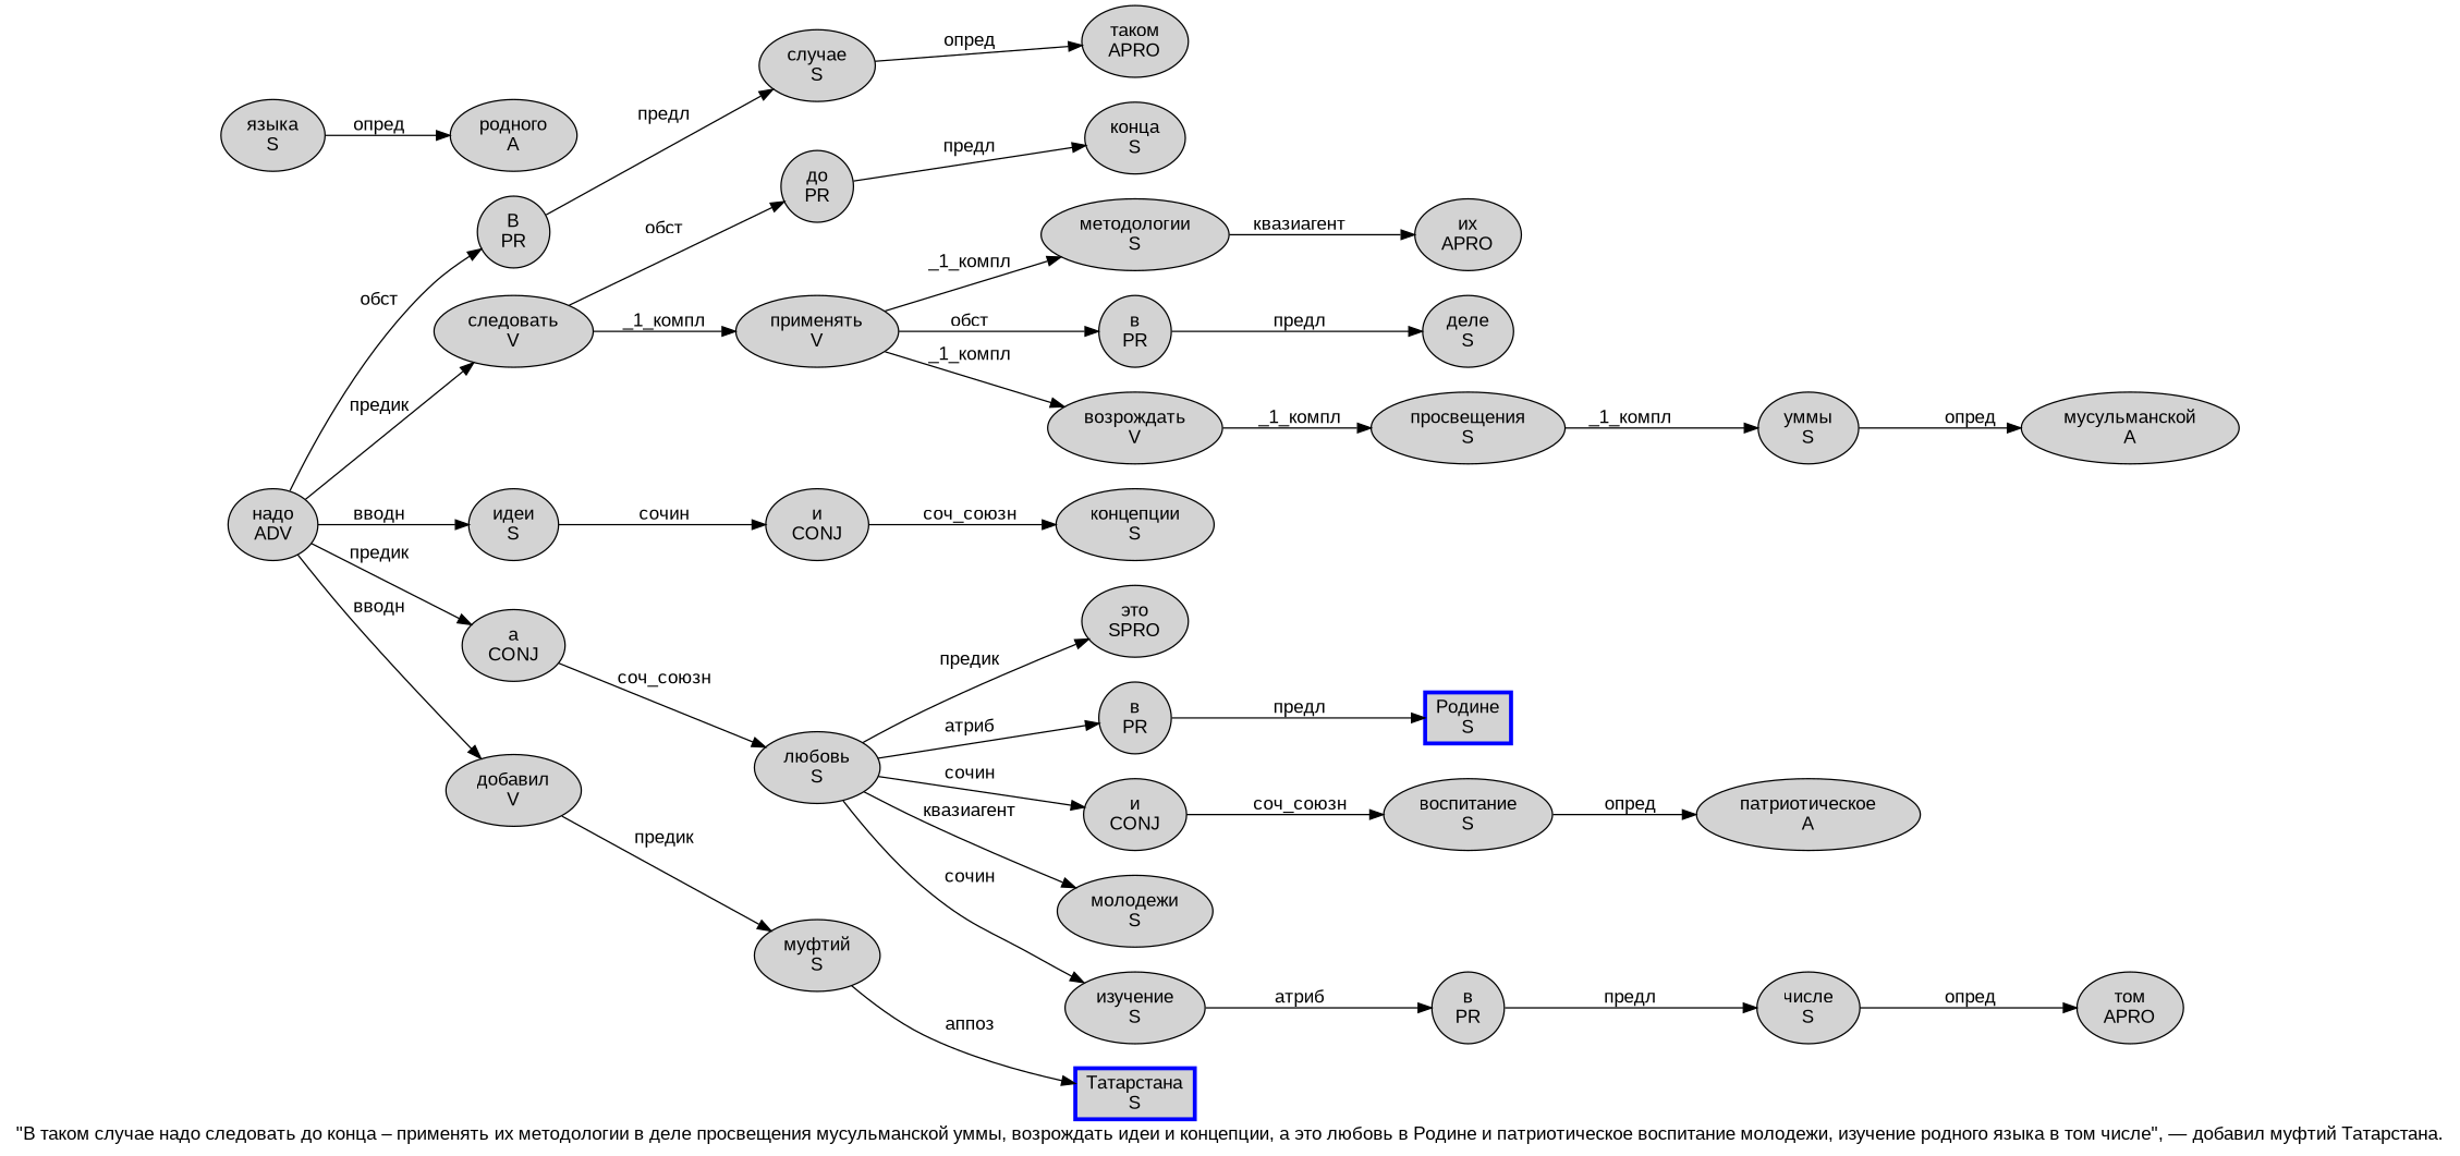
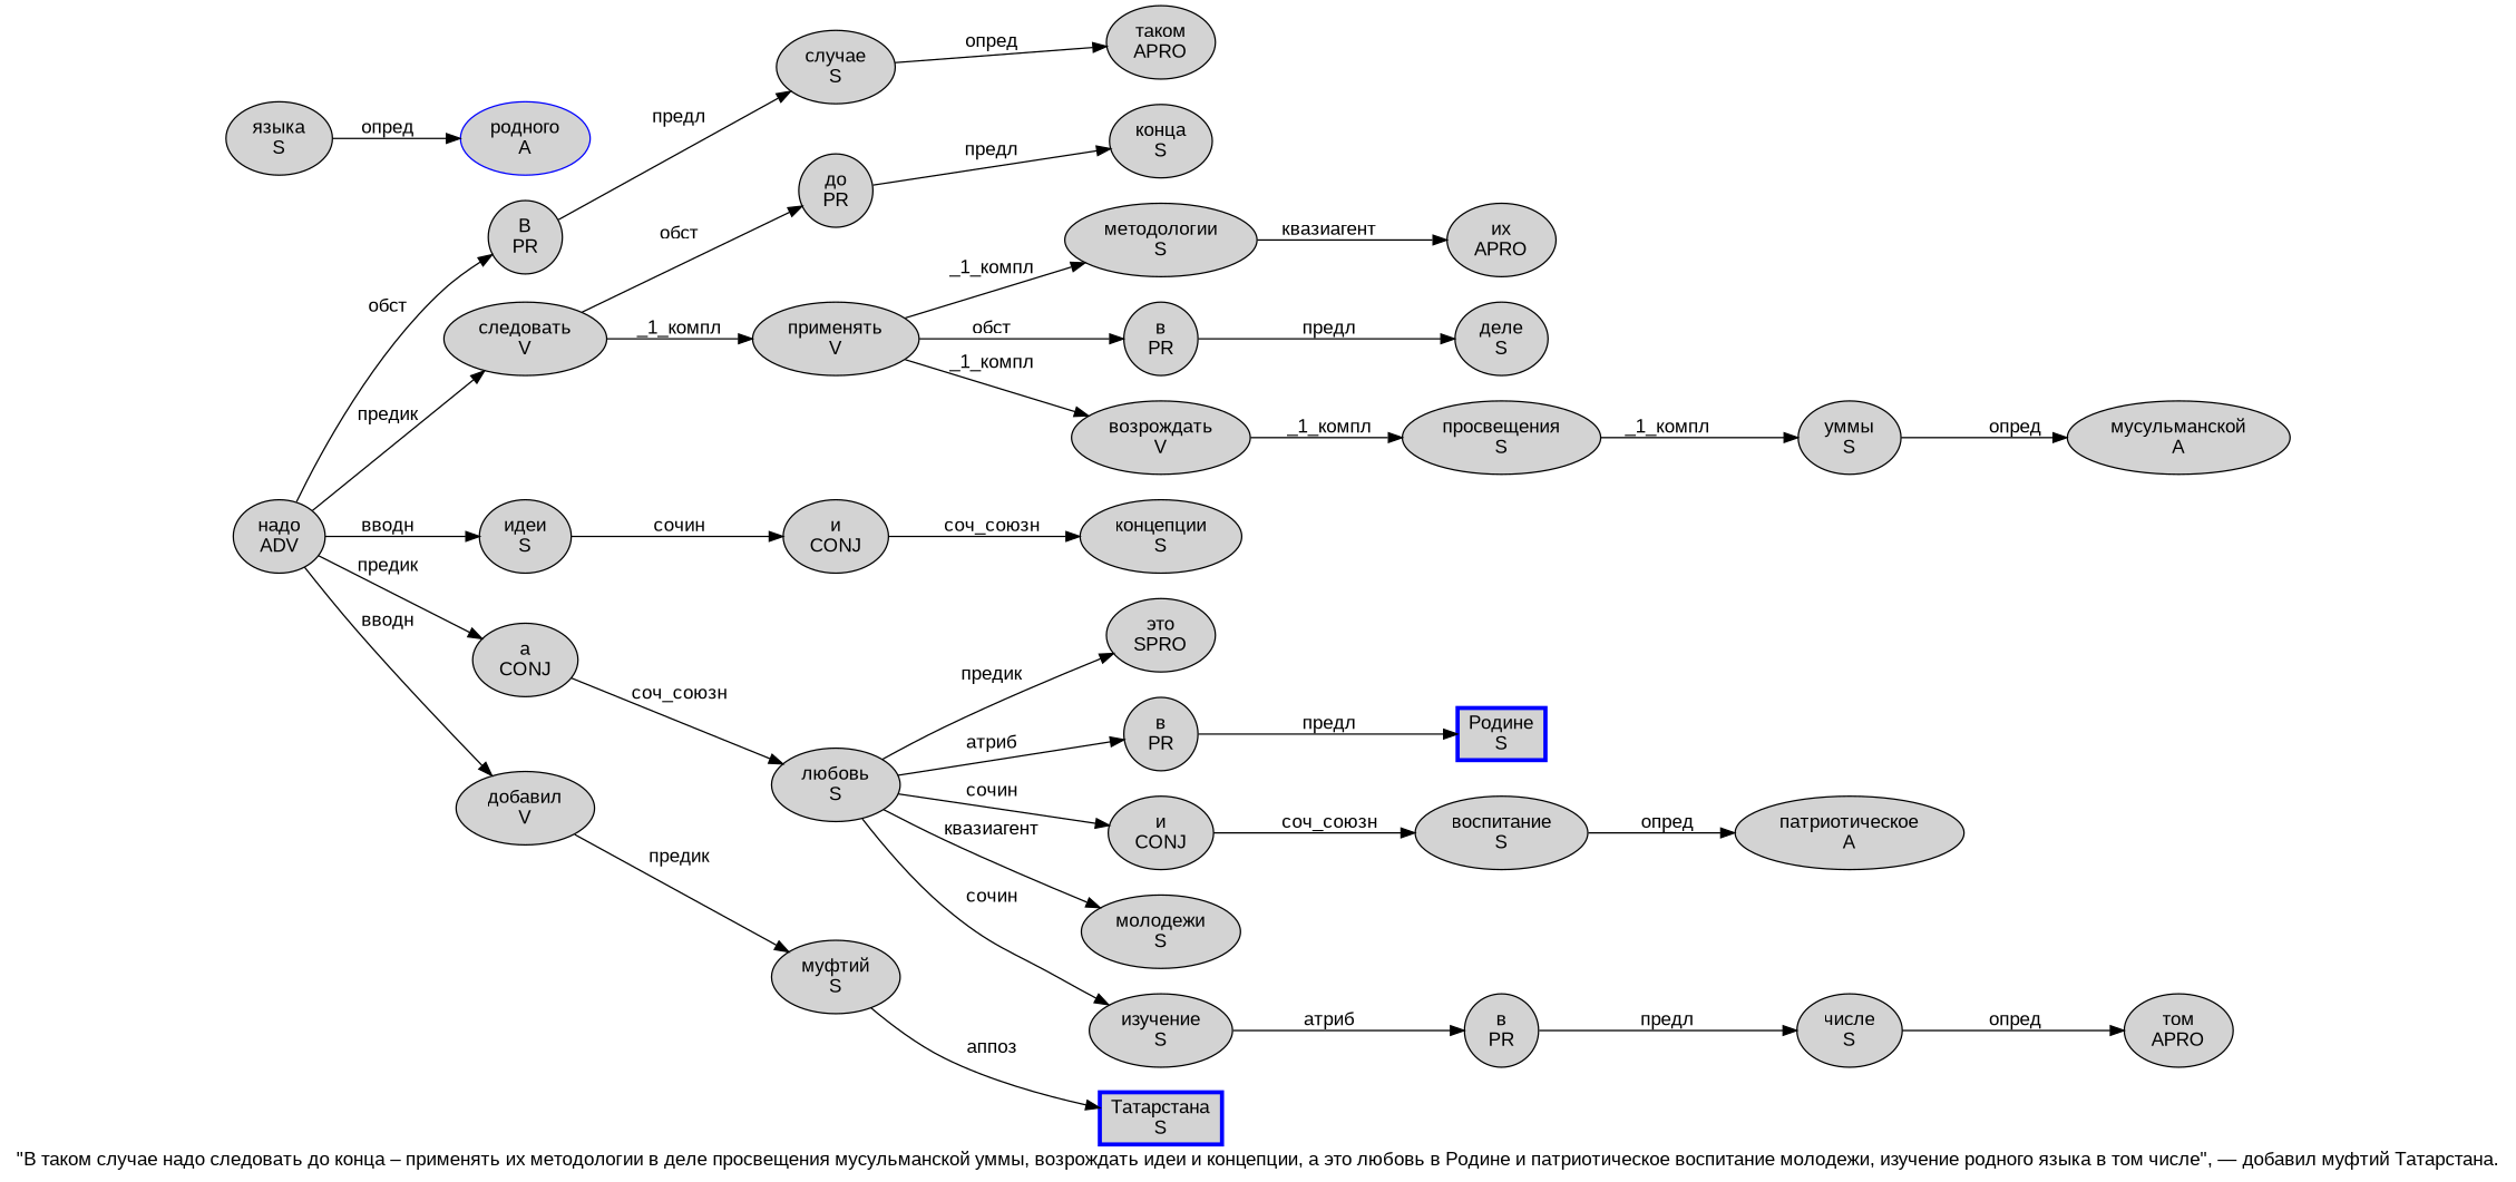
  digraph {
    fontname="Liberation Sans"
    label="\"В таком случае надо следовать до конца – применять их методологии в деле просвещения мусульманской уммы, возрождать идеи и концепции, а это любовь в Родине и патриотическое воспитание молодежи, изучение родного языка в том числе\", — добавил муфтий Татарстана."
    rankdir=LR
    node [fillcolor=lightgray fontname="Liberation Sans" penwidth=1 shape=ellipse style=filled]
    edge [fontname="Liberation Sans"]
    n1 [label="В\nPR"]
    n2 [label="случае\nS"]
    n3 [label="таком\nAPRO"]
    n4 [label="надо\nADV"]
    n5 [label="следовать\nV"]
    n6 [label="идеи\nS"]
    n7 [label="а\nCONJ"]
    n8 [label="добавил\nV"]
    n9 [label="до\nPR"]
    n10 [label="применять\nV"]
    n11 [label="и\nCONJ"]
    n12 [label="любовь\nS"]
    n13 [label="муфтий\nS"]
    n14 [label="конца\nS"]
    n15 [label="методологии\nS"]
    n16 [label="в\nPR"]
    n17 [label="возрождать\nV"]
    n18 [label="их\nAPRO"]
    n19 [label="деле\nS"]
    n20 [label="просвещения\nS"]
    n21 [label="уммы\nS"]
    n22 [label="мусульманской\nA"]
    n23 [label="концепции\nS"]
    n24 [label="это\nSPRO"]
    n25 [label="в\nPR"]
    n26 [label="и\nCONJ"]
    n27 [label="молодежи\nS"]
    n28 [label="изучение\nS"]
    n29 [color=blue label="Родине\nS" penwidth=3 shape=box]
    n30 [label="воспитание\nS"]
    n31 [label="в\nPR"]
    n32 [label="патриотическое\nA"]
    n33 [label="языка\nS"]
-   n34 [label="родного\nA"]
+   n34 [label="родного\nA" color=blue]
    n35 [label="числе\nS"]
    n36 [label="том\nAPRO"]
    n37 [color=blue label="Татарстана\nS" penwidth=3 shape=box]
    n1 -> n2 [label="предл"]
    n2 -> n3 [label="опред"]
    n4 -> n1 [label="обст"]
    n4 -> n5 [label="предик"]
    n4 -> n6 [label="вводн"]
    n4 -> n7 [label="предик"]
    n4 -> n8 [label="вводн"]
    n5 -> n9 [label="обст"]
    n5 -> n10 [label="_1_компл"]
    n6 -> n11 [label="сочин"]
    n7 -> n12 [label="соч_союзн"]
    n8 -> n13 [label="предик"]
    n9 -> n14 [label="предл"]
    n10 -> n15 [label="_1_компл"]
    n10 -> n16 [label="обст"]
    n10 -> n17 [label="_1_компл"]
    n11 -> n23 [label="соч_союзн"]
    n12 -> n24 [label="предик"]
    n12 -> n25 [label="атриб"]
    n12 -> n26 [label="сочин"]
    n12 -> n27 [label="квазиагент"]
    n12 -> n28 [label="сочин"]
    n13 -> n37 [label="аппоз"]
    n15 -> n18 [label="квазиагент"]
    n16 -> n19 [label="предл"]
    n17 -> n20 [label="_1_компл"]
    n20 -> n21 [label="_1_компл"]
    n21 -> n22 [label="опред"]
    n25 -> n29 [label="предл"]
    n26 -> n30 [label="соч_союзн"]
    n28 -> n31 [label="атриб"]
    n30 -> n32 [label="опред"]
    n31 -> n35 [label="предл"]
    n33 -> n34 [label="опред"]
    n35 -> n36 [label="опред"]
  }
